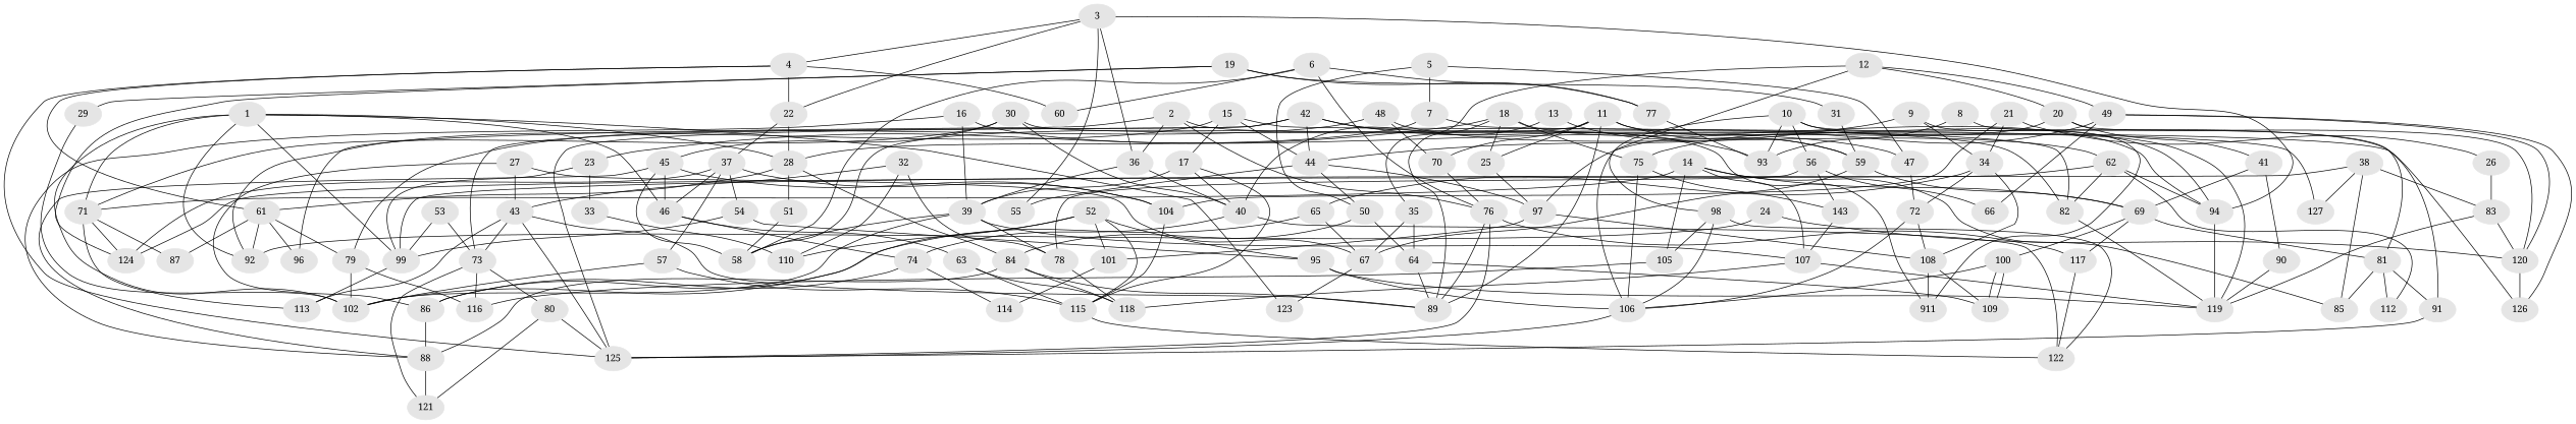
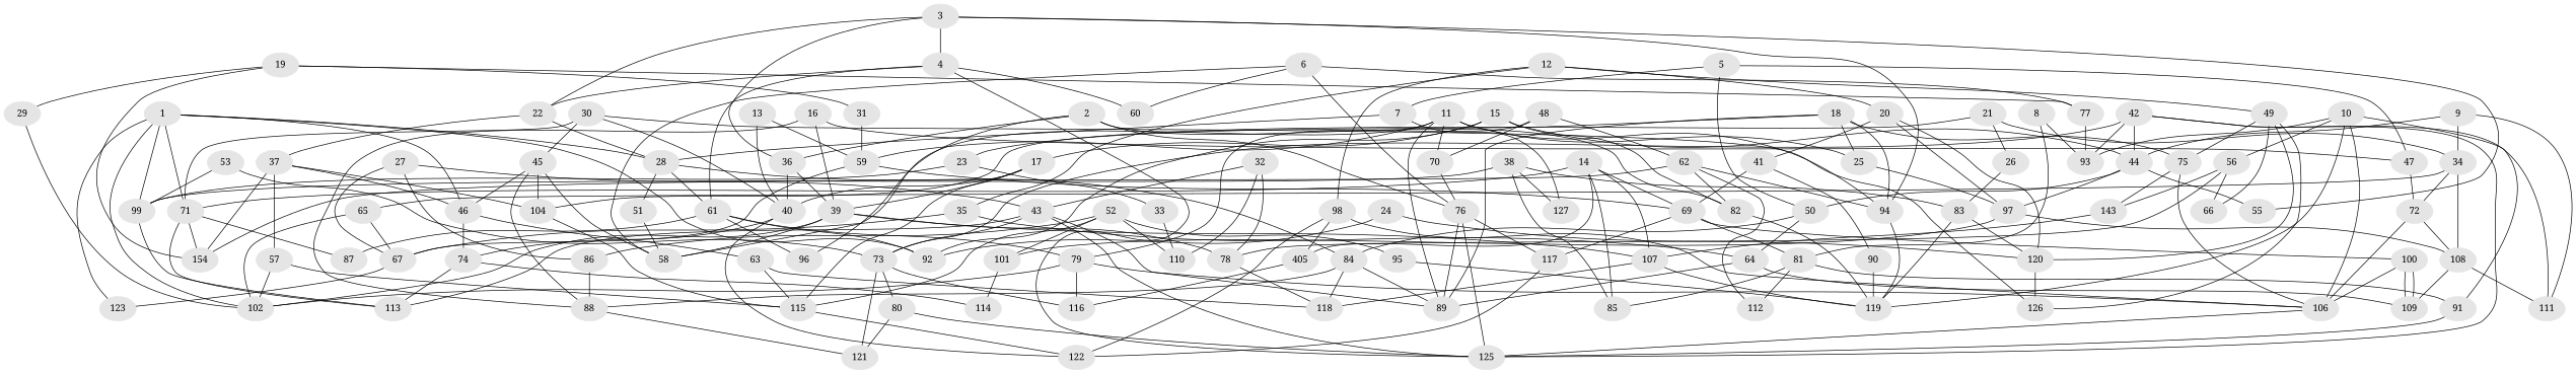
  graph {
    fontname="Noto Serif"
    node [color=gray90 fontname="Noto Serif" style=filled]
    edge [fontname="Noto Serif"]
    1
    28
    46
    71
    92
    99
    102
    123
    61
    51
    84
    74
    63
-   124
+   124 [label=154]
    113
    87
    2
    36
    76
    82
    96
    40
    39
    125
    89
    117
    119
    3
    4
    22
    55
    94
    60
    37
    79
    5
    7
    47
    50
    127
    72
    64
    6
    58
    77
    93
    8
    81
    91
    85
    112
    9
    34
    44
-   111 [label=911]
+   111
    65
    108
    97
    10
    56
    106
    78
    66
    n64 [label=143]
    11
    25
    59
    70
    69
    67
    12
    20
    35
    49
    98
    41
    120
    75
    126
-   105
+   105 [label=405]
    122
    13
    14
    107
    100
    116
    118
    15
    17
    115
    16
    88
    121
    18
    23
    33
    19
    29
    31
    90
    101
    21
    26
    104
    83
-   54
    57
    110
    24
    27
    43
    86
    73
    30
    45
    32
    109
    95
    38
    114
    42
    80
    48
    62
    52
    53
    1 -- 28
    1 -- 46
    1 -- 71
    1 -- 92
    1 -- 99
    1 -- 102
    1 -- 123
    28 -- 61
    28 -- 51
    28 -- 84
    46 -- 74
    46 -- 63
    71 -- 124
    71 -- 113
    71 -- 87
    99 -- 113
    61 -- 92
    61 -- 87
    61 -- 96
    61 -- 79
    51 -- 58
    84 -- 89
    84 -- 118
    84 -- 88
-   74 -- 86
+   74 -- 113
    74 -- 114
    63 -- 118
    63 -- 115
    2 -- 36
    2 -- 76
    2 -- 82
    2 -- 96
    36 -- 40
    36 -- 39
    76 -- 125
    76 -- 89
    76 -- 117
    82 -- 119
    40 -- 74
    40 -- 122
    39 -- 102
    39 -- 58
    39 -- 78
    39 -- 107
    117 -- 122
    3 -- 36
    3 -- 4
    3 -- 22
    3 -- 55
    3 -- 94
    4 -- 61
    4 -- 125
    4 -- 22
    4 -- 60
    22 -- 28
    22 -- 37
    94 -- 119
    37 -- 46
    37 -- 124
    37 -- 104
-   37 -- 54
    37 -- 57
    79 -- 102
-   95 -- 106
+   79 -- 106
    79 -- 116
    5 -- 7
    5 -- 47
    5 -- 50
    7 -- 28
    7 -- 127
    47 -- 72
    50 -- 84
    50 -- 64
    72 -- 108
    72 -- 106
    64 -- 89
    64 -- 109
    6 -- 76
    6 -- 60
    6 -- 58
    6 -- 77
    77 -- 93
    8 -- 93
    8 -- 81
    81 -- 91
    81 -- 85
    81 -- 112
    91 -- 125
    9 -- 34
    9 -- 44
    9 -- 111
    34 -- 72
    34 -- 65
    34 -- 108
    44 -- 55
    44 -- 50
    44 -- 97
    65 -- 102
    65 -- 67
    108 -- 111
    108 -- 109
    97 -- 108
    97 -- 101
    10 -- 119
    10 -- 93
    10 -- 91
    10 -- 56
    10 -- 106
    56 -- 78
    56 -- 66
    56 -- n64
    106 -- 125
    78 -- 118
    n64 -- 107
    11 -- 89
    11 -- 94
    11 -- 58
    11 -- 25
    11 -- 59
    11 -- 70
    25 -- 97
    59 -- 69
    59 -- 67
    70 -- 76
    69 -- 117
    69 -- 81
    69 -- 100
    67 -- 123
    12 -- 20
    12 -- 35
    12 -- 49
    12 -- 98
    20 -- 97
    20 -- 41
    20 -- 120
    35 -- 64
    35 -- 67
    49 -- 66
    49 -- 120
    49 -- 75
    49 -- 126
    98 -- 106
    98 -- 105
    98 -- 122
    41 -- 69
    41 -- 90
    120 -- 126
    75 -- 106
    75 -- n64
    105 -- 116
    13 -- 40
    13 -- 59
    14 -- 71
    14 -- 85
    14 -- 69
    14 -- 105
    14 -- 107
    107 -- 119
    107 -- 118
    100 -- 106
    100 -- 109
    100 -- 109
    15 -- 92
    15 -- 82
    15 -- 44
    15 -- 17
    17 -- 40
    17 -- 39
    17 -- 115
    115 -- 122
    16 -- 39
    16 -- 47
    16 -- 88
    88 -- 121
    18 -- 89
    18 -- 94
    18 -- 25
    18 -- 75
    18 -- 23
    23 -- 99
    23 -- 33
    33 -- 110
    19 -- 124
    19 -- 77
    19 -- 29
    19 -- 31
    29 -- 102
    31 -- 59
    90 -- 119
    101 -- 114
    21 -- 34
    21 -- 26
    21 -- 104
    26 -- 83
    104 -- 115
    83 -- 119
    83 -- 120
-   54 -- 99
-   54 -- 95
    57 -- 102
    57 -- 115
    24 -- 92
    24 -- 120
    27 -- 67
    27 -- 43
    27 -- 86
    43 -- 113
    43 -- 125
    43 -- 89
    43 -- 73
    86 -- 88
    73 -- 116
    73 -- 121
    73 -- 80
    30 -- 71
    30 -- 40
    30 -- 126
    30 -- 45
    45 -- 46
    45 -- 58
    45 -- 88
    45 -- 104
    32 -- 78
    32 -- 110
    32 -- 43
    95 -- 119
    38 -- 99
    38 -- 127
    38 -- 85
    38 -- 83
    42 -- 125
    42 -- 93
    42 -- 44
    42 -- 111
    42 -- 73
    80 -- 125
    80 -- 121
    48 -- 79
    48 -- 70
    48 -- 62
    62 -- 124
    62 -- 82
    62 -- 94
    62 -- 112
    52 -- 115
    52 -- 101
    52 -- 110
    52 -- 86
    52 -- 95
    53 -- 99
    53 -- 73
  }
